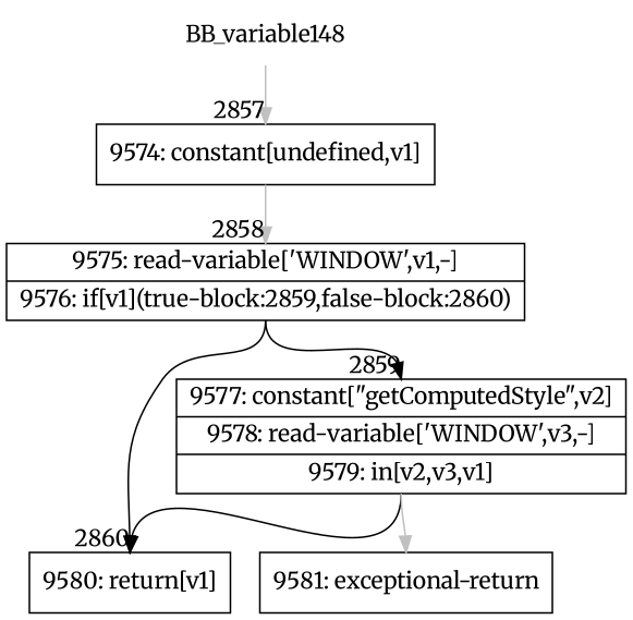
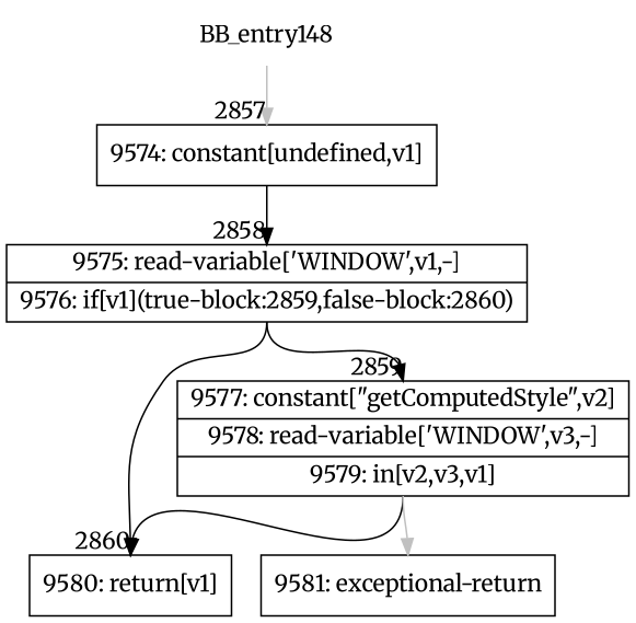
  digraph {
    fontname=Merriweather
    rankdir=TD
    node [fontname=Merriweather shape=record]
    edge [fontname=Merriweather headport=n tailport=s]
-   BB_entry148 [shape=none label=BB_variable148]
+   BB_entry148 [shape=none]
    n2 [label="{9574: constant[undefined,v1]}"]
    n3 [label="{9575: read-variable['WINDOW',v1,-]|9576: if[v1](true-block:2859,false-block:2860)}"]
    n4 [label="{9580: return[v1]}"]
    n5 [label="{9577: constant[\"getComputedStyle\",v2]|9578: read-variable['WINDOW',v3,-]|9579: in[v2,v3,v1]}"]
    n6 [label="{9581: exceptional-return}"]
    BB_entry148 -> n2 [color=gray headlabel="    2857"]
-   n2 -> n3 [headlabel="      2858" color=gray]
+   n2 -> n3 [headlabel="      2858"]
    n3 -> n4 [headlabel="      2860"]
    n3 -> n5 [headlabel="      2859"]
    n5 -> n4
    n5 -> n6 [color=gray]
  }
